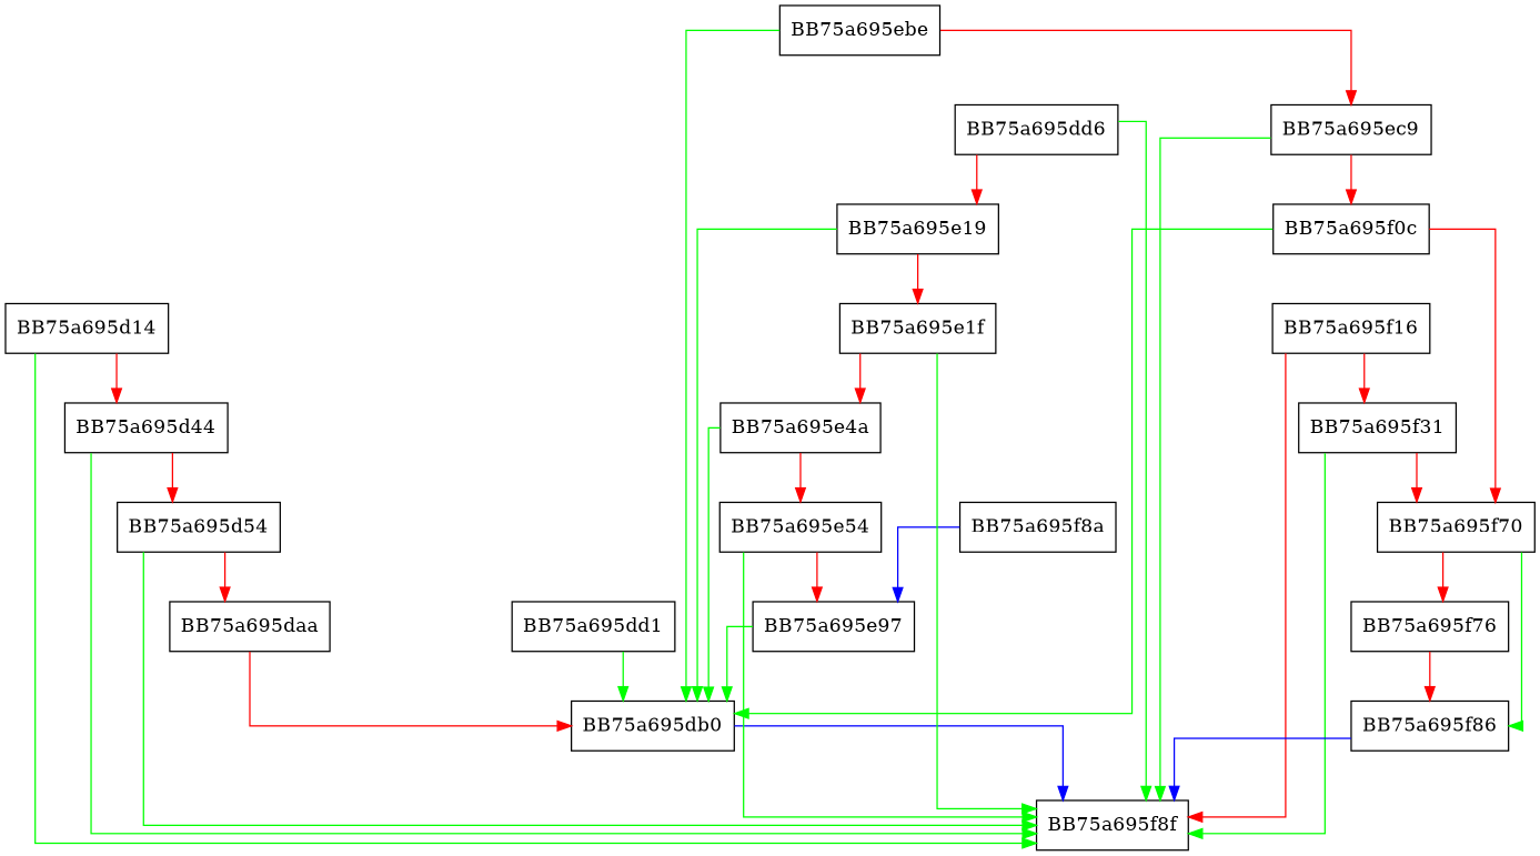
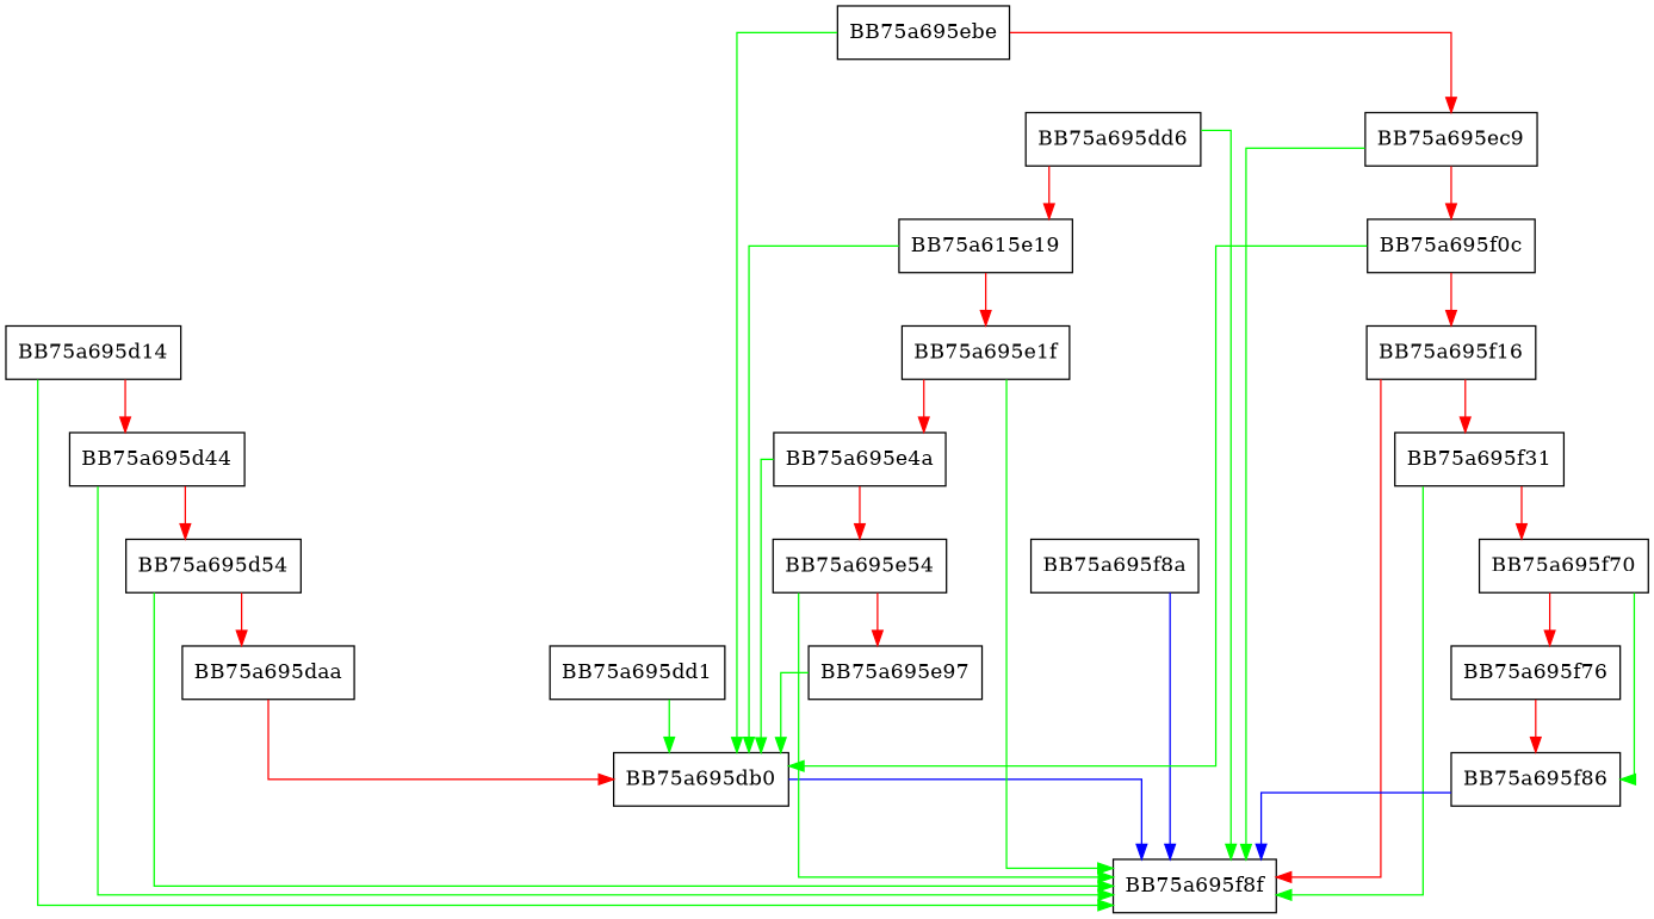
  digraph {
    splines=ortho
    node [shape=box]
    edge [color=red]
    BB75a695d14
    BB75a695f8f
    BB75a695d44
    BB75a695d54
    BB75a695daa
    BB75a695db0
    BB75a695f8a
    BB75a695dd1
    BB75a695dd6
-   BB75a695e19
+   BB75a695e19 [label=BB75a615e19]
    BB75a695e1f
    BB75a695e4a
    BB75a695e54
    BB75a695e97
    BB75a695ebe
    BB75a695ec9
    BB75a695f0c
    BB75a695f16
    BB75a695f31
    BB75a695f70
    BB75a695f86
    BB75a695f76
    BB75a695d14 -> BB75a695f8f [color=green]
    BB75a695d14 -> BB75a695d44
    BB75a695d44 -> BB75a695f8f [color=green]
    BB75a695d44 -> BB75a695d54
    BB75a695d54 -> BB75a695f8f [color=green]
    BB75a695d54 -> BB75a695daa
    BB75a695daa -> BB75a695db0
    BB75a695db0 -> BB75a695f8f [color=blue]
-   BB75a695f8a -> BB75a695e97 [color=blue]
+   BB75a695f8a -> BB75a695f8f [color=blue]
    BB75a695dd1 -> BB75a695db0 [color=green]
    BB75a695dd6 -> BB75a695f8f [color=green]
    BB75a695dd6 -> BB75a695e19
    BB75a695e19 -> BB75a695db0 [color=green]
    BB75a695e19 -> BB75a695e1f
    BB75a695e1f -> BB75a695f8f [color=green]
    BB75a695e1f -> BB75a695e4a
    BB75a695e4a -> BB75a695db0 [color=green]
    BB75a695e4a -> BB75a695e54
    BB75a695e54 -> BB75a695f8f [color=green]
    BB75a695e54 -> BB75a695e97
    BB75a695e97 -> BB75a695db0 [color=green]
    BB75a695ebe -> BB75a695db0 [color=green]
    BB75a695ebe -> BB75a695ec9
    BB75a695ec9 -> BB75a695f8f [color=green]
    BB75a695ec9 -> BB75a695f0c
    BB75a695f0c -> BB75a695db0 [color=green]
-   BB75a695f0c -> BB75a695f70
+   BB75a695f0c -> BB75a695f16
    BB75a695f16 -> BB75a695f8f
    BB75a695f16 -> BB75a695f31
    BB75a695f31 -> BB75a695f8f [color=green]
    BB75a695f31 -> BB75a695f70
    BB75a695f70 -> BB75a695f86 [color=green]
    BB75a695f70 -> BB75a695f76
    BB75a695f86 -> BB75a695f8f [color=blue]
    BB75a695f76 -> BB75a695f86
  }
